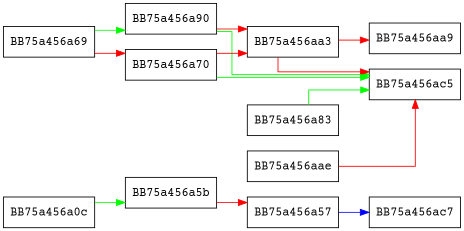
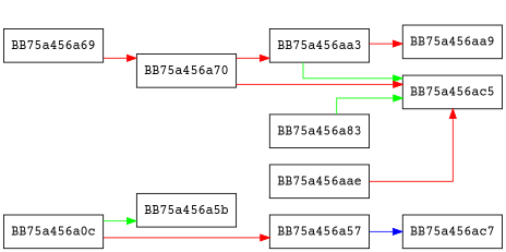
  digraph {
    fontname="Courier Prime"
    rankdir=LR
    splines=ortho
    node [fontname="Courier Prime" shape=box]
    edge [color=green fontname="Courier Prime"]
    BB75a456a0c
    BB75a456a5b
    BB75a456a57
    BB75a456ac7
-   BB75a456a90
    BB75a456ac5
    BB75a456aa3
    BB75a456a69
    BB75a456a70
    BB75a456aa9
    BB75a456a83
    BB75a456aae
    BB75a456a0c -> BB75a456a5b
-   BB75a456a5b -> BB75a456a57 [color=red]
+   BB75a456a0c -> BB75a456a57 [color=red]
    BB75a456a57 -> BB75a456ac7 [color=blue]
-   BB75a456a90 -> BB75a456ac5
-   BB75a456a90 -> BB75a456aa3 [color=red]
-   BB75a456aa3 -> BB75a456ac5 [color=red]
+   BB75a456aa3 -> BB75a456ac5
    BB75a456aa3 -> BB75a456aa9 [color=red]
-   BB75a456a69 -> BB75a456a90
    BB75a456a69 -> BB75a456a70 [color=red]
-   BB75a456a70 -> BB75a456ac5
+   BB75a456a70 -> BB75a456ac5 [color=red]
    BB75a456a70 -> BB75a456aa3 [color=red]
    BB75a456a83 -> BB75a456ac5
    BB75a456aae -> BB75a456ac5 [color=red]
  }
